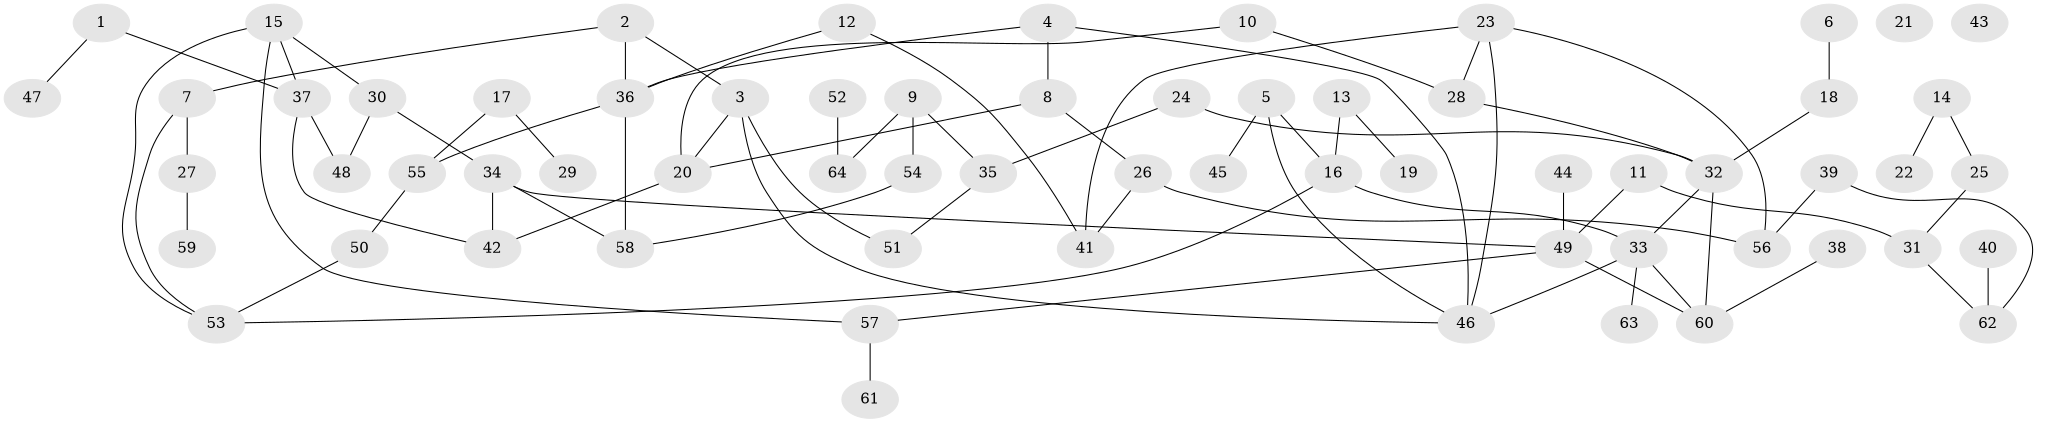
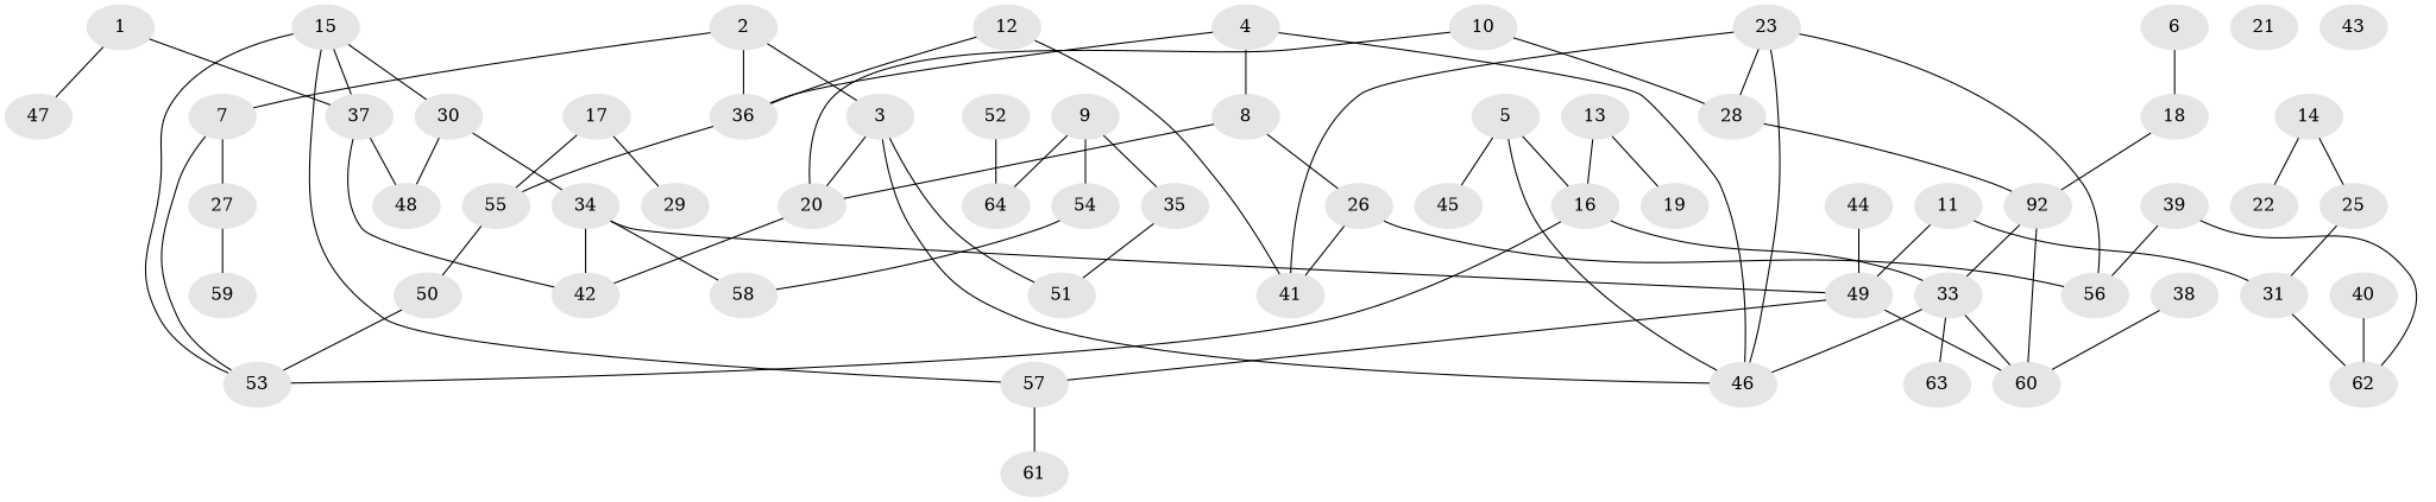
  graph {
    node [color=gray90 style=filled]
    1
    37
    47
    42
    48
    2
    3
    7
    36
    20
    46
    51
    27
    53
    55
    58
    4
    8
    26
    5
    16
    45
    33
    6
    18
-   32
+   32 [label=92]
    59
    41
    56
    9
    35
    54
    64
    10
    28
    11
    31
    49
    62
    57
    60
    12
    13
    19
    14
    22
    25
    15
    30
    34
    61
    63
    17
    29
    50
    21
    23
-   24
    38
    39
    40
    43
    44
    52
    1 -- 37
    1 -- 47
    37 -- 42
    37 -- 48
    2 -- 3
    2 -- 7
    2 -- 36
    3 -- 20
    3 -- 46
    3 -- 51
    7 -- 27
    7 -- 53
    36 -- 55
-   36 -- 58
    20 -- 42
    27 -- 59
    55 -- 50
    4 -- 36
    4 -- 46
    4 -- 8
    8 -- 20
    8 -- 26
    26 -- 41
    26 -- 56
    5 -- 46
    5 -- 16
    5 -- 45
    16 -- 53
    16 -- 33
    33 -- 46
    33 -- 60
    33 -- 63
    6 -- 18
    18 -- 32
    32 -- 33
    32 -- 60
    9 -- 35
    9 -- 54
    9 -- 64
    35 -- 51
    54 -- 58
    10 -- 20
    10 -- 28
    28 -- 32
    11 -- 31
    11 -- 49
    31 -- 62
    49 -- 57
    49 -- 60
    57 -- 61
    12 -- 36
    12 -- 41
    13 -- 16
    13 -- 19
    14 -- 22
    14 -- 25
    25 -- 31
    15 -- 37
    15 -- 53
    15 -- 57
    15 -- 30
    30 -- 48
    30 -- 34
    34 -- 42
    34 -- 58
    34 -- 49
    17 -- 55
    17 -- 29
    50 -- 53
    23 -- 46
    23 -- 41
    23 -- 56
    23 -- 28
-   24 -- 32
-   24 -- 35
    38 -- 60
    39 -- 56
    39 -- 62
    40 -- 62
    44 -- 49
    52 -- 64
  }
